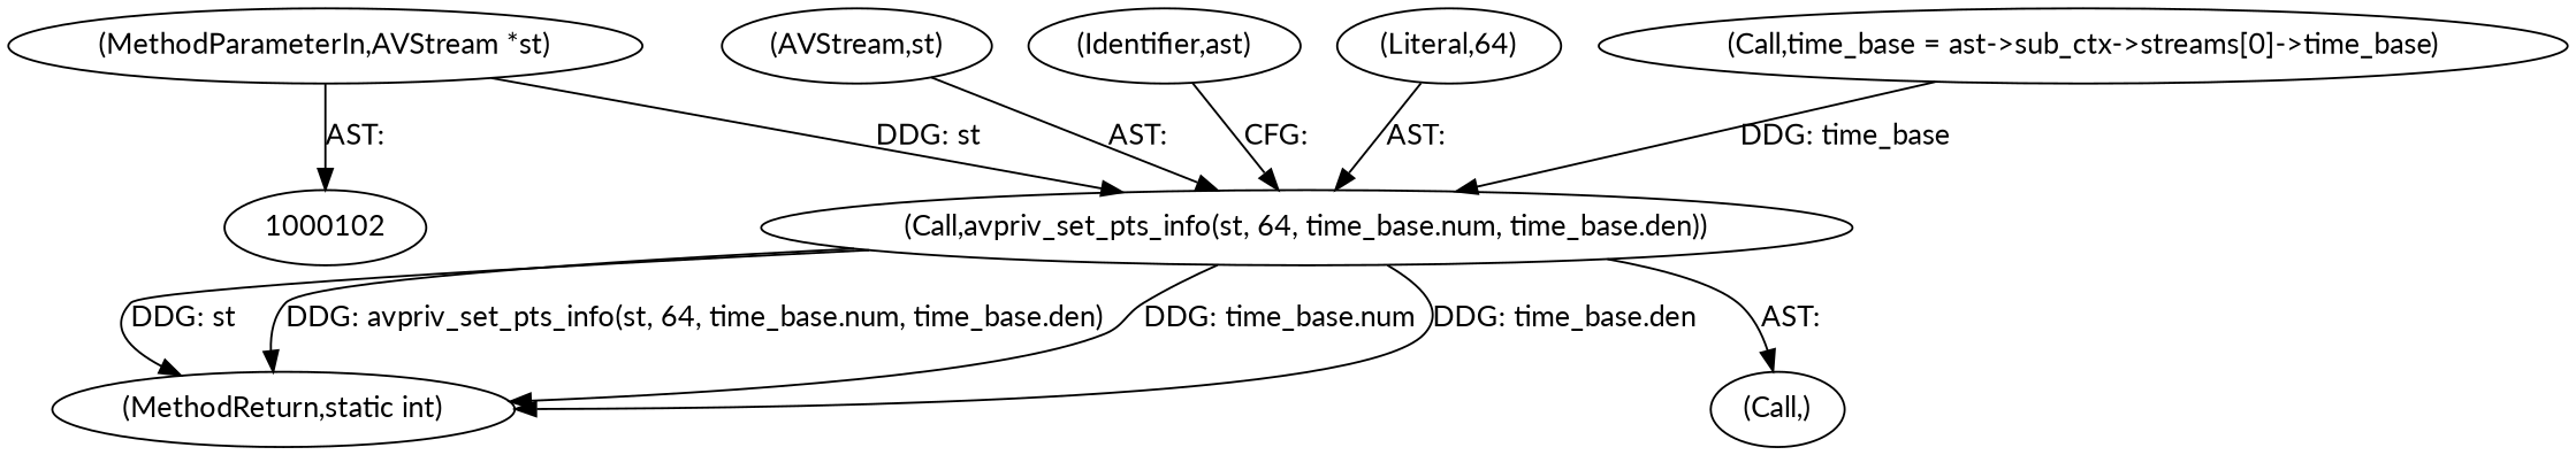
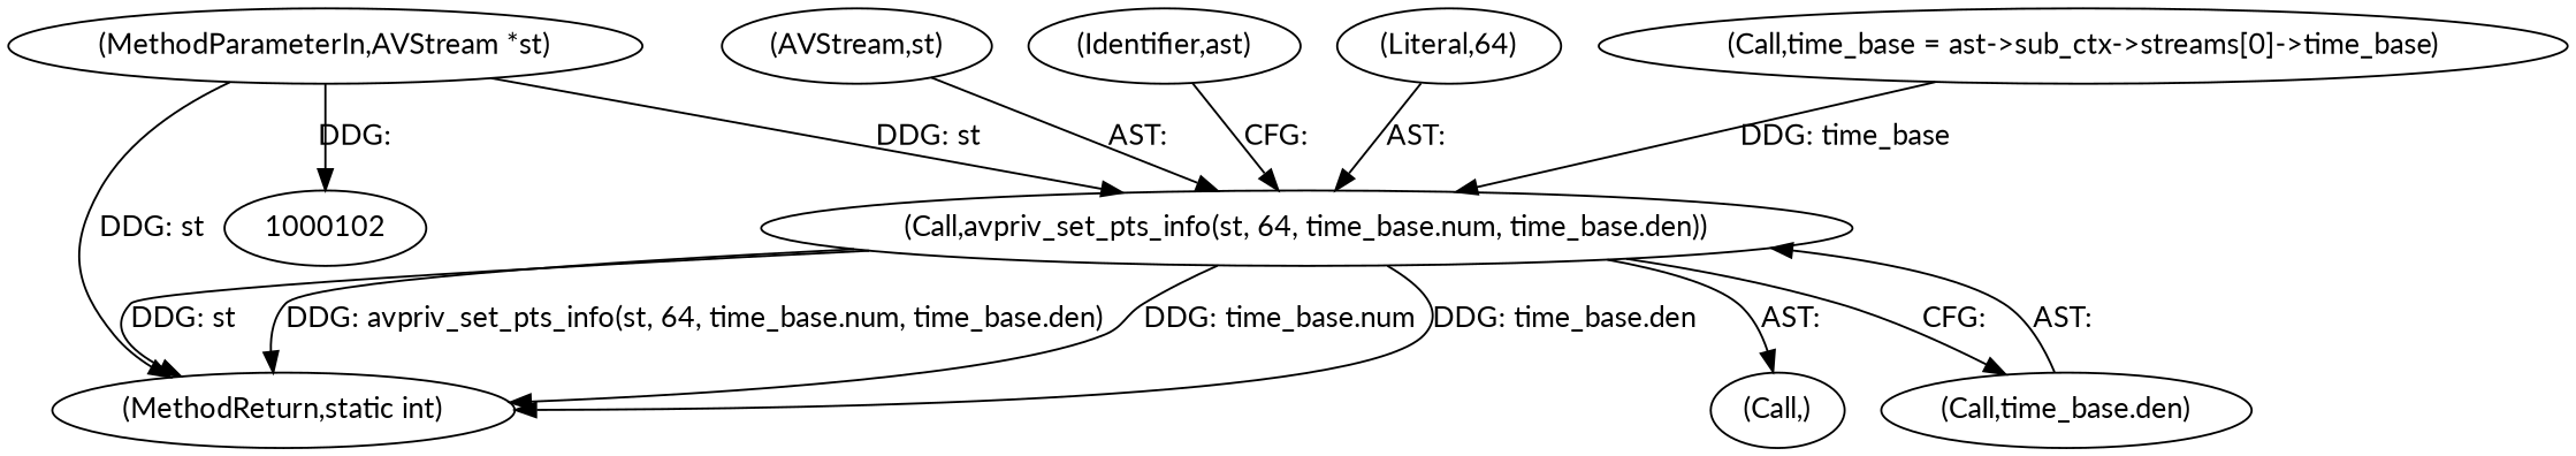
  digraph {
    fontname=Lato
    node [fontname=Lato]
    edge [fontname=Lato]
    n1 [label="(MethodParameterIn,AVStream *st)"]
    n2 [label="(Call,avpriv_set_pts_info(st, 64, time_base.num, time_base.den))"]
    n3 [label="(MethodReturn,static int)"]
    1000102
    n5 [label="(Call,)"]
+   n6 [label="(Call,time_base.den)"]
    n7 [label="(AVStream,st)"]
    n8 [label="(Identifier,ast)"]
    n9 [label="(Literal,64)"]
    n10 [label="(Call,time_base = ast->sub_ctx->streams[0]->time_base)"]
    n1 -> n2 [label="DDG: st"]
-   n1 -> 1000102 [label="AST: "]
+   n1 -> n3 [label="DDG: st"]
+   n1 -> 1000102 [label="DDG: "]
    n2 -> n3 [label="DDG: time_base.den"]
    n2 -> n3 [label="DDG: st"]
    n2 -> n3 [label="DDG: avpriv_set_pts_info(st, 64, time_base.num, time_base.den)"]
    n2 -> n3 [label="DDG: time_base.num"]
    n2 -> n5 [label="AST: "]
+   n2 -> n6 [label="CFG: "]
+   n6 -> n2 [label="AST: "]
    n7 -> n2 [label="AST: "]
    n8 -> n2 [label="CFG: "]
    n9 -> n2 [label="AST: "]
    n10 -> n2 [label="DDG: time_base"]
  }
